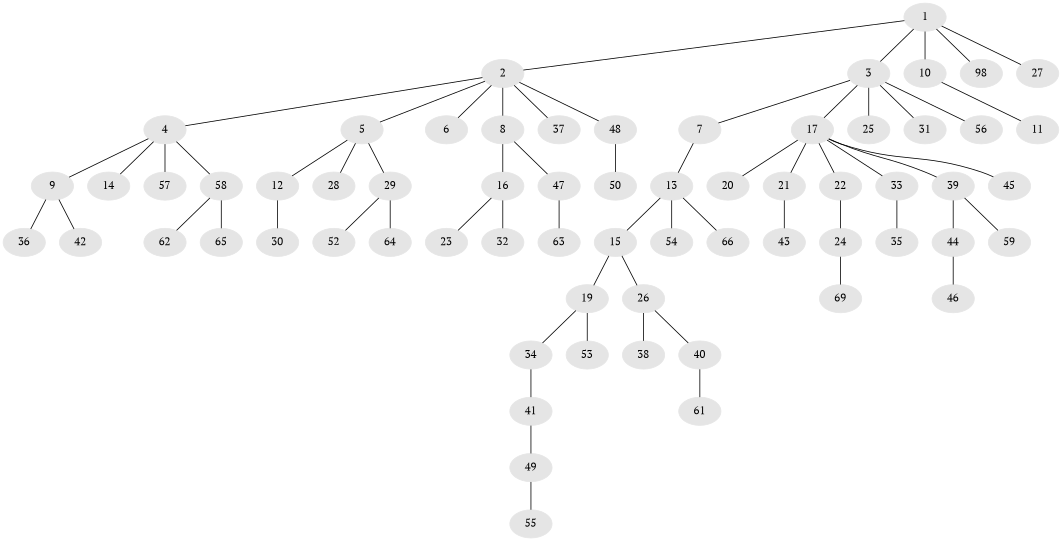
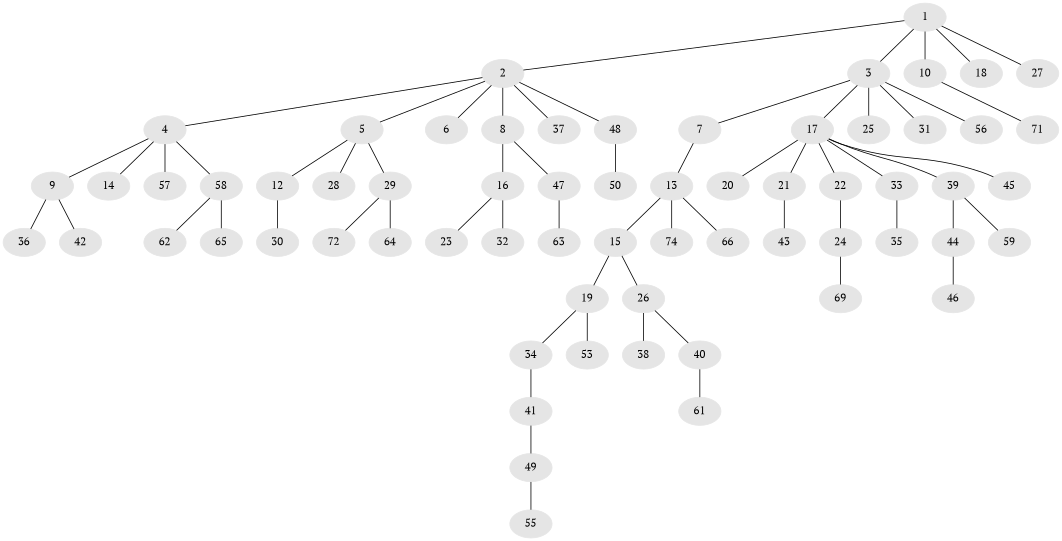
  graph {
    fontname="PT Serif"
    node [color=gray90 fontname="PT Serif" style=filled]
    edge [fontname="PT Serif"]
    1
    2
    3
    10
-   18 [label=98]
+   18
    27
    4
    5
    6
    8
    37
    48
    7
    17
    25
    31
    56
-   11
+   11 [label=71]
    9
    14
    57
    58
    12
    28
    29
    16
    47
    50
    13
    20
    21
    22
    33
    39
    45
    36
    42
    62
    65
    30
-   52
+   52 [label=72]
    64
    15
-   54
+   54 [label=74]
    66
    23
    32
    63
    19
    26
    34
    53
    38
    40
    43
    24
    35
    44
    59
    41
    n61 [label=69]
    61
    49
    46
    55
    1 -- 2
    1 -- 3
    1 -- 10
    1 -- 18
    1 -- 27
    2 -- 4
    2 -- 5
    2 -- 6
    2 -- 8
    2 -- 37
    2 -- 48
    3 -- 7
    3 -- 17
    3 -- 25
    3 -- 31
    3 -- 56
    10 -- 11
    4 -- 9
    4 -- 14
    4 -- 57
    4 -- 58
    5 -- 12
    5 -- 28
    5 -- 29
    8 -- 16
    8 -- 47
    48 -- 50
    7 -- 13
    17 -- 20
    17 -- 21
    17 -- 22
    17 -- 33
    17 -- 39
    17 -- 45
    9 -- 36
    9 -- 42
    58 -- 62
    58 -- 65
    12 -- 30
    29 -- 52
    29 -- 64
    16 -- 23
    16 -- 32
    47 -- 63
    13 -- 15
    13 -- 54
    13 -- 66
    21 -- 43
    22 -- 24
    33 -- 35
    39 -- 44
    39 -- 59
    15 -- 19
    15 -- 26
    19 -- 34
    19 -- 53
    26 -- 38
    26 -- 40
    34 -- 41
    40 -- 61
    24 -- n61
    44 -- 46
    41 -- 49
    49 -- 55
  }
